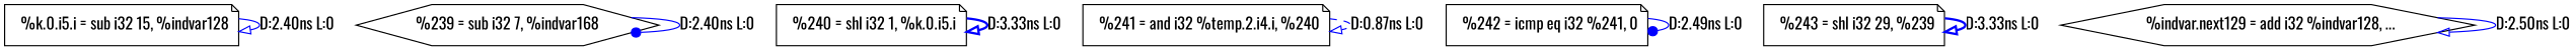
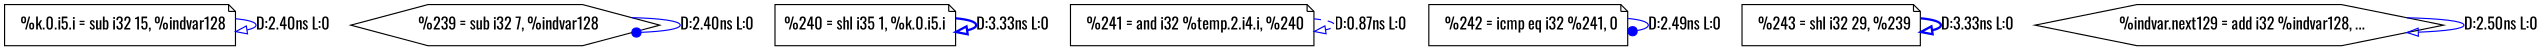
  digraph {
    fontname=Oswald
    node [fontname=Oswald shape=note]
    edge [arrowhead=onormal color=blue fontname=Oswald style=solid]
    n1 [label="  %k.0.i5.i = sub i32 15, %indvar128"]
-   n2 [label="%239 = sub i32 7, %indvar168" shape=hexagon]
-   n3 [label="  %240 = shl i32 1, %k.0.i5.i"]
+   n2 [label="  %239 = sub i32 7, %indvar128" shape=hexagon]
+   n3 [label="%240 = shl i35 1, %k.0.i5.i"]
    n4 [label="  %241 = and i32 %temp.2.i4.i, %240"]
    n5 [label="  %242 = icmp eq i32 %241, 0"]
    n6 [label="  %243 = shl i32 29, %239"]
    n7 [label="  %indvar.next129 = add i32 %indvar128, ..." shape=hexagon]
    n1 -> n1 [label="D:2.40ns L:0"]
    n2 -> n2 [arrowhead=dot label="D:2.40ns L:0"]
    n3 -> n3 [label="D:3.33ns L:0" style=bold]
    n4 -> n4 [label="D:0.87ns L:0" style=dashed]
    n5 -> n5 [arrowhead=dot label="D:2.49ns L:0"]
    n6 -> n6 [label="D:3.33ns L:0" style=bold]
    n7 -> n7 [label="D:2.50ns L:0"]
  }
